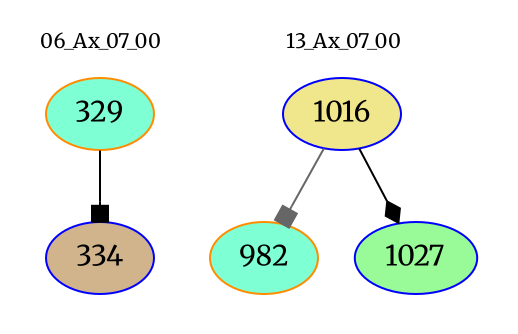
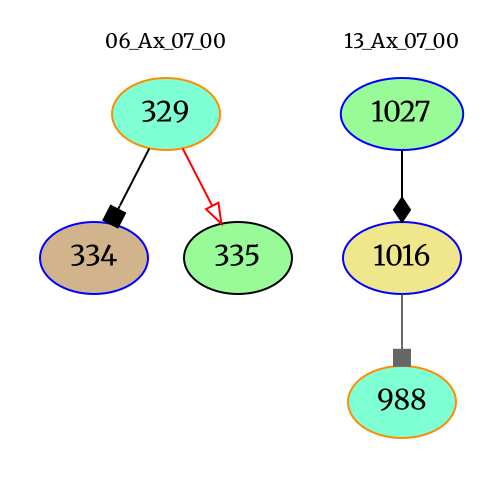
  digraph {
    fontname=Merriweather
    node [color=blue fillcolor=aquamarine fontname=Merriweather style=filled]
    edge [arrowhead=box color=black fontname=Merriweather]
    n1 [color=darkorange label=329]
    n2 [fillcolor=tan label=334]
+   n3 [color=black fillcolor=palegreen label=335]
    n4 [fillcolor=khaki label=1016]
-   n5 [color=darkorange label=982]
+   n5 [color=darkorange label=988]
    n6 [fillcolor=palegreen label=1027]
    subgraph cluster_1 {
      color=white
      fontsize=10
      label="06_Ax_07_00"
      n1
      n2
+     n3
    }
    subgraph cluster_2 {
      color=white
      fontsize=10
      label="13_Ax_07_00"
      n4
      n5
      n6
    }
    n1 -> n2
+   n1 -> n3 [arrowhead=onormal color=red]
    n4 -> n5 [color=gray40]
-   n4 -> n6 [arrowhead=diamond]
+   n6 -> n4 [arrowhead=diamond]
  }
